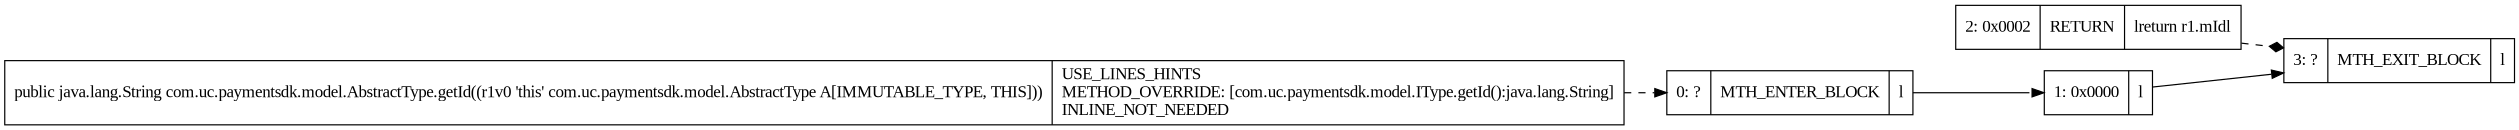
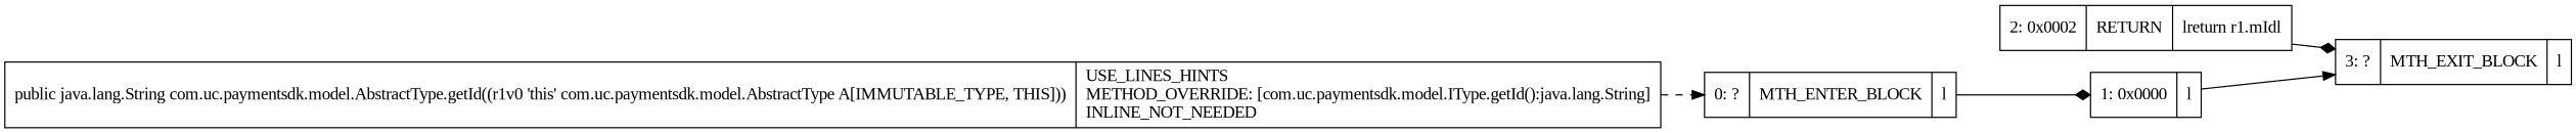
  digraph {
    fontname="Liberation Serif"
    rankdir=LR
    node [fontname="Liberation Serif" shape=record]
    edge [arrowhead=diamond fontname="Liberation Serif" style=solid]
    n1 [label="{0\:\ ?|MTH_ENTER_BLOCK\l|l}"]
    n2 [label="{1\:\ 0x0000|l}"]
    n3 [label="{3\:\ ?|MTH_EXIT_BLOCK\l|l}"]
    n4 [label="{2\:\ 0x0002|RETURN\l|lreturn r1.mIdl}"]
    n5 [label="{public java.lang.String com.uc.paymentsdk.model.AbstractType.getId((r1v0 'this' com.uc.paymentsdk.model.AbstractType A[IMMUTABLE_TYPE, THIS]))  | USE_LINES_HINTS\lMETHOD_OVERRIDE: [com.uc.paymentsdk.model.IType.getId():java.lang.String]\lINLINE_NOT_NEEDED\l}"]
-   n1 -> n2 [arrowhead=normal]
+   n1 -> n2
    n2 -> n3 [arrowhead=normal]
-   n4 -> n3 [style=dashed]
+   n4 -> n3
    n5 -> n1 [arrowhead=normal style=dashed]
  }
